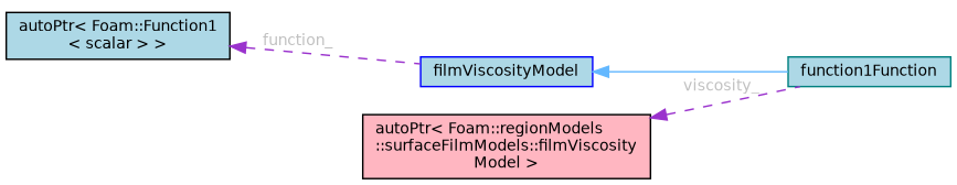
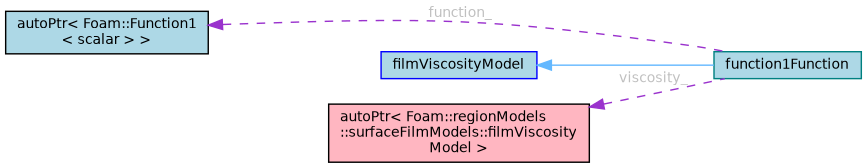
  digraph {
    rankdir=LR
    node [color=black fillcolor=lightblue fontname=Helvetica fontsize=10 shape=box style=filled]
    edge [color=darkorchid3 dir=back fontname=Helvetica fontsize=10 labelfontname=Helvetica labelfontsize=10 style=dashed fontcolor=grey]
    n1 [color=teal fontcolor=black height=0.2 label=function1Function width=0.4]
    n2 [color=blue height=0.2 label=filmViscosityModel width=0.4]
    n3 [fillcolor=lightpink height=0.2 label="autoPtr\< Foam::regionModels\l::surfaceFilmModels::filmViscosity\lModel \>" width=0.4]
    n4 [height=0.2 label="autoPtr\< Foam::Function1\l\< scalar \> \>" width=0.4]
    n2 -> n1 [color=steelblue1 style=solid fontcolor=""]
    n3 -> n1 [label=" viscosity_"]
-   n4 -> n2 [label=" function_"]
+   n4 -> n1 [label=" function_"]
  }
